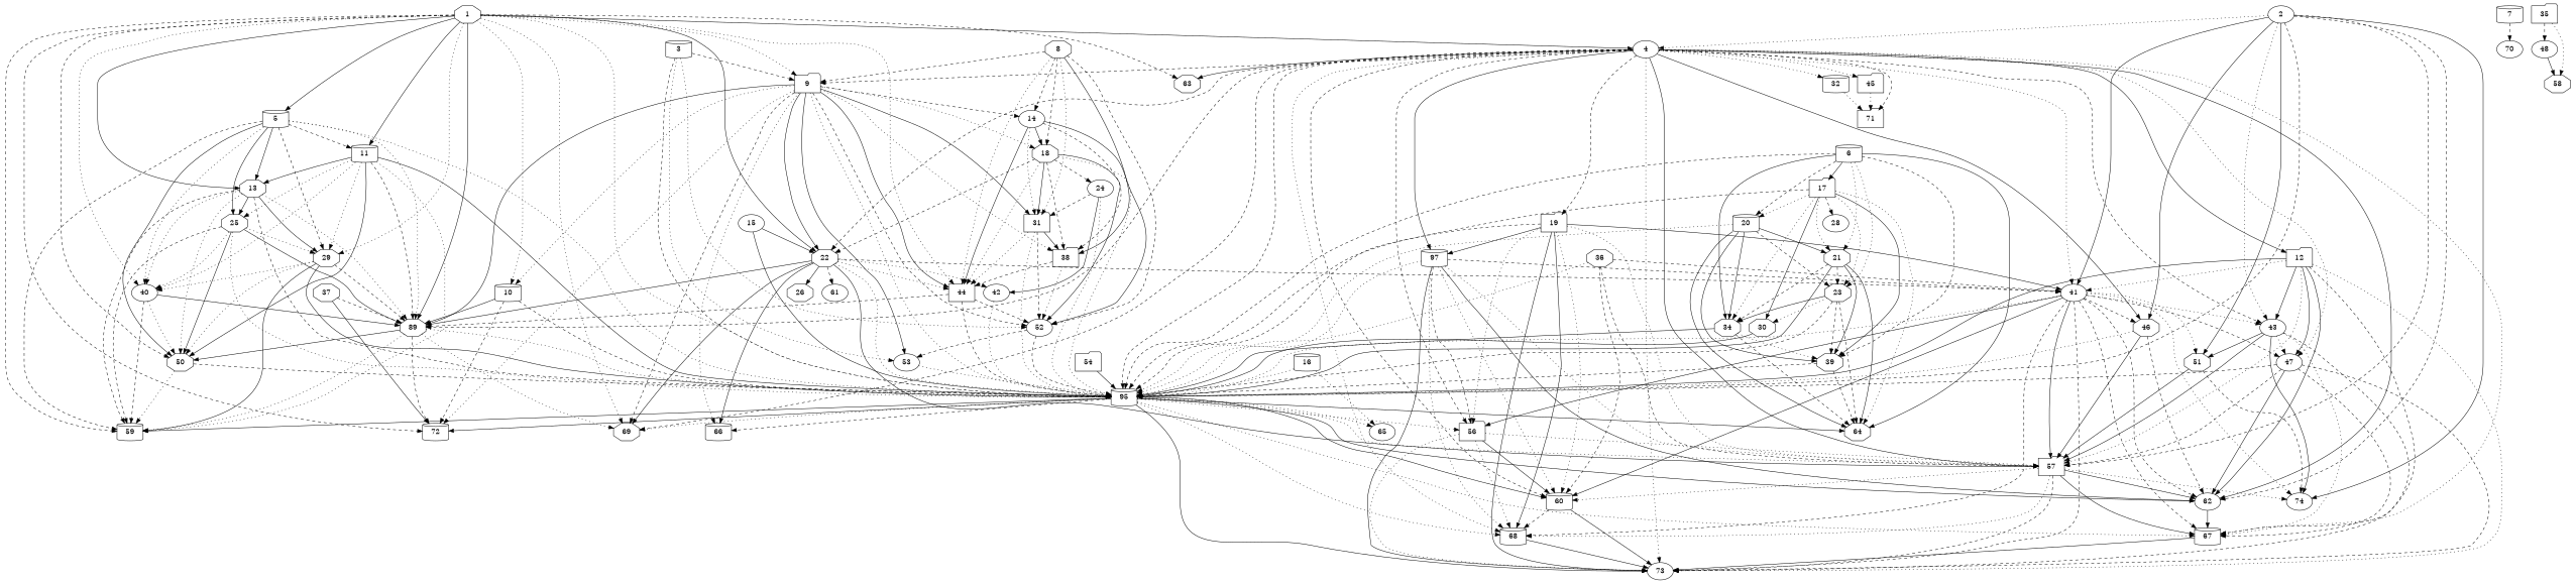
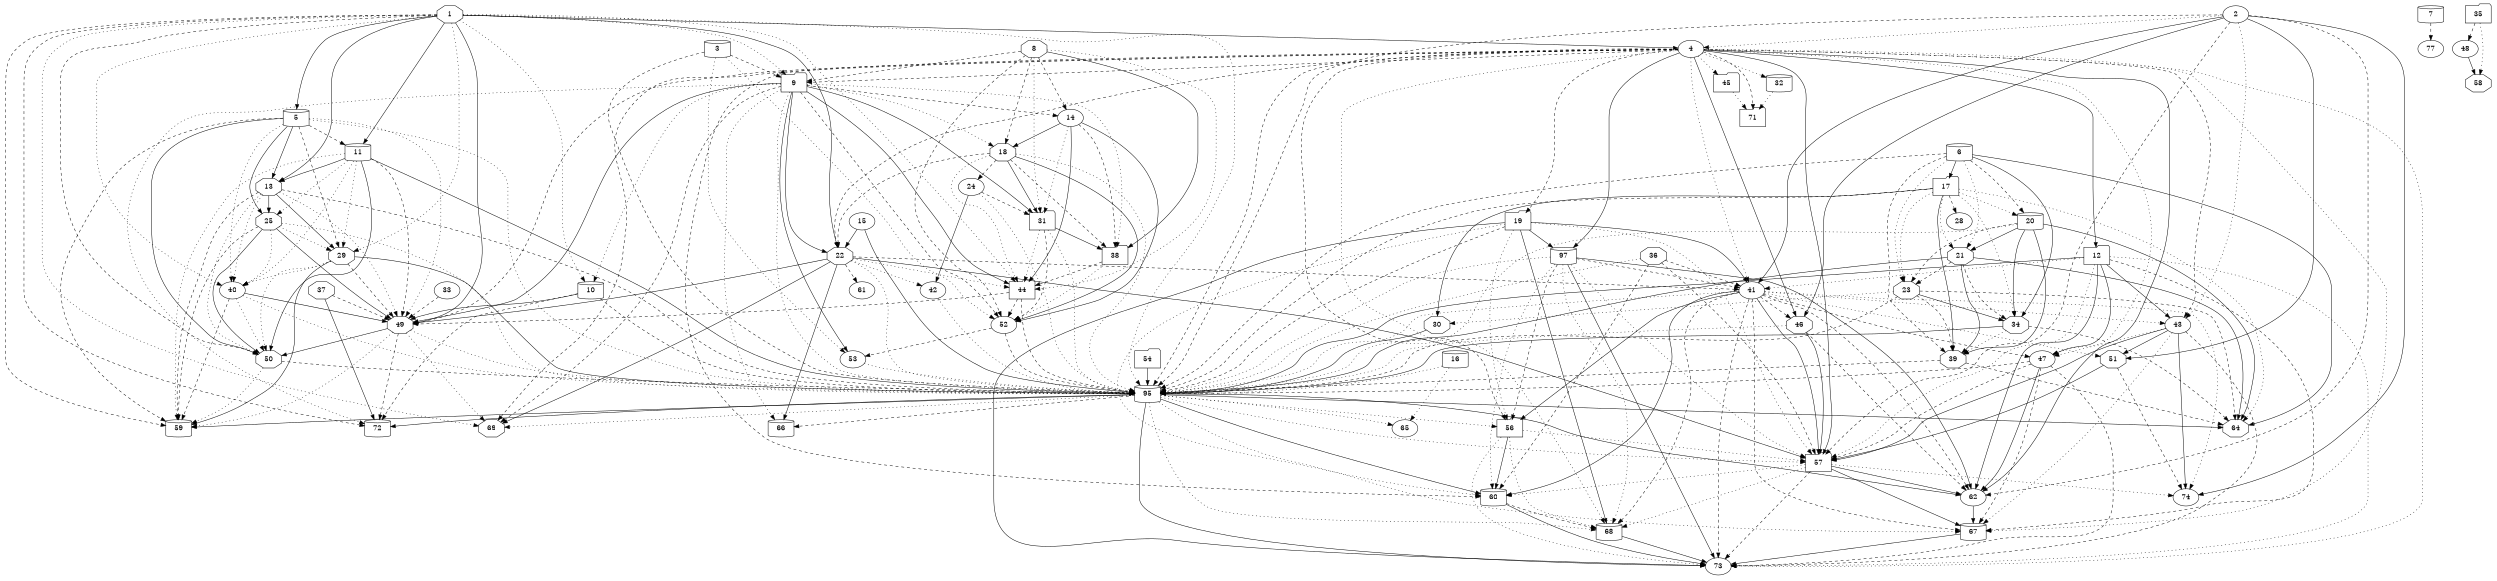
  digraph {
    node [shape=octagon]
    edge [style=dotted]
    n1 [label=1]
    n2 [label=4 shape=ellipse]
    n3 [label=5 shape=cylinder]
    n4 [label=9 shape=folder]
    n5 [label=10 shape=cylinder]
    n6 [label=11 shape=cylinder]
    n7 [label=13]
    n8 [label=22]
    n9 [label=29]
    n10 [label=40 shape=ellipse]
    n11 [label=44 shape=folder]
-   n12 [label=89]
+   n12 [label=49]
    n13 [label=50]
    n14 [label=95 shape=cylinder]
    n15 [label=59 shape=cylinder]
-   n16 [label=63]
    n17 [label=69]
    n18 [label=72 shape=cylinder]
    n19 [label=41 shape=ellipse]
    n20 [label=43 shape=ellipse]
    n21 [label=46]
    n22 [label=57 shape=folder]
    n23 [label=62 shape=ellipse]
    n24 [label=12 shape=folder]
    n25 [label=19 shape=folder]
    n26 [label=97 shape=cylinder]
    n27 [label=32 shape=cylinder]
    n28 [label=45 shape=folder]
    n29 [label=47 shape=ellipse]
    n30 [label=56 shape=folder]
    n31 [label=60 shape=cylinder]
    n32 [label=67 shape=cylinder]
    n33 [label=68 shape=cylinder]
    n34 [label=71 shape=folder]
    n35 [label=73 shape=ellipse]
    n36 [label=25]
    n37 [label=52 shape=ellipse]
    n38 [label=53 shape=ellipse]
    n39 [label=14 shape=ellipse]
    n40 [label=18]
    n41 [label=31 shape=folder]
    n42 [label=38 shape=folder]
    n43 [label=66 shape=cylinder]
-   n44 [label=26]
    n45 [label=42 shape=ellipse]
    n46 [label=61 shape=ellipse]
    n47 [label=64]
    n48 [label=65 shape=ellipse]
    n49 [label=2 shape=ellipse]
    n50 [label=51]
    n51 [label=74 shape=ellipse]
    n52 [label=3 shape=cylinder]
    n53 [label=6 shape=cylinder]
    n54 [label=17 shape=folder]
    n55 [label=20 shape=cylinder]
    n56 [label=21]
    n57 [label=23]
    n58 [label=34]
    n59 [label=39]
    n60 [label=28 shape=ellipse]
    n61 [label=30]
    n62 [label=7 shape=cylinder]
-   n63 [label=70 shape=ellipse]
+   n63 [label=77 shape=ellipse]
    n64 [label=8]
    n65 [label=24 shape=ellipse]
    n66 [label=15 shape=ellipse]
    n67 [label=16 shape=cylinder]
+   n68 [label=33 shape=ellipse]
    n69 [label=35 shape=folder]
    n70 [label=48 shape=ellipse]
    n71 [label=58]
    n72 [label=36]
    n73 [label=37]
    n74 [label=54 shape=folder]
    n1 -> n2 [style=solid]
    n1 -> n3 [style=solid]
    n1 -> n4
    n1 -> n5
    n1 -> n6 [style=solid]
    n1 -> n7 [style=solid]
    n1 -> n8 [style=solid]
    n1 -> n9
    n1 -> n10
    n1 -> n11
    n1 -> n12 [style=solid]
    n1 -> n13 [style=dashed]
    n1 -> n14
    n1 -> n15 [style=dashed]
-   n1 -> n16 [style=dashed]
    n1 -> n17
    n1 -> n18 [style=dashed]
    n2 -> n4 [style=dashed]
    n2 -> n8 [style=dashed]
    n2 -> n12 [style=dashed]
    n2 -> n14 [style=dashed]
-   n2 -> n16 [style=solid]
    n2 -> n17 [style=dashed]
    n2 -> n19
    n2 -> n20 [style=dashed]
    n2 -> n21 [style=solid]
    n2 -> n22 [style=solid]
    n2 -> n23 [style=solid]
    n2 -> n24 [style=solid]
    n2 -> n25 [style=dashed]
    n2 -> n26 [style=solid]
    n2 -> n27
    n2 -> n28
    n2 -> n29
    n2 -> n30 [style=dashed]
    n2 -> n31 [style=dashed]
    n2 -> n32
    n2 -> n33
    n2 -> n34 [style=dashed]
    n2 -> n35
    n3 -> n6 [style=dashed]
    n3 -> n7 [style=solid]
    n3 -> n9 [style=dashed]
    n3 -> n10
    n3 -> n12
    n3 -> n13 [style=solid]
    n3 -> n14
    n3 -> n15 [style=dashed]
    n3 -> n36 [style=solid]
    n4 -> n5
    n4 -> n8 [style=solid]
    n4 -> n11 [style=solid]
    n4 -> n12 [style=solid]
    n4 -> n14
    n4 -> n17 [style=dashed]
    n4 -> n18
    n4 -> n37 [style=dashed]
    n4 -> n38 [style=solid]
    n4 -> n39 [style=dashed]
    n4 -> n40
    n4 -> n41 [style=solid]
    n4 -> n42
    n4 -> n43
    n5 -> n12 [style=solid]
    n5 -> n14 [style=dashed]
    n5 -> n18 [style=dashed]
    n6 -> n7 [style=solid]
    n6 -> n9
    n6 -> n10
    n6 -> n12 [style=dashed]
    n6 -> n13 [style=solid]
    n6 -> n14 [style=solid]
    n6 -> n15
    n6 -> n36
    n7 -> n9 [style=solid]
    n7 -> n10
    n7 -> n12
    n7 -> n13
    n7 -> n14 [style=dashed]
    n7 -> n15 [style=dashed]
    n7 -> n36 [style=solid]
    n8 -> n11
    n8 -> n12 [style=solid]
    n8 -> n14
    n8 -> n17 [style=solid]
    n8 -> n19 [style=dashed]
    n8 -> n22 [style=solid]
    n8 -> n43 [style=solid]
-   n8 -> n44 [style=solid]
    n8 -> n45
    n8 -> n46 [style=dashed]
    n9 -> n10
    n9 -> n12 [style=dashed]
    n9 -> n13
    n9 -> n14 [style=solid]
    n9 -> n15 [style=solid]
    n10 -> n12 [style=solid]
    n10 -> n13
+   n10 -> n14
    n10 -> n15 [style=dashed]
    n11 -> n12 [style=dashed]
    n11 -> n14 [style=dashed]
    n11 -> n37 [style=dashed]
    n12 -> n13 [style=solid]
    n12 -> n14
    n12 -> n15
    n12 -> n17
    n12 -> n18 [style=dashed]
    n13 -> n14 [style=dashed]
    n13 -> n15
    n14 -> n15 [style=solid]
    n14 -> n17
    n14 -> n18 [style=solid]
    n14 -> n22
    n14 -> n23 [style=solid]
    n14 -> n30
    n14 -> n31 [style=solid]
    n14 -> n32
    n14 -> n33
    n14 -> n35 [style=solid]
    n14 -> n43 [style=dashed]
    n14 -> n47 [style=solid]
    n14 -> n48
    n19 -> n14
    n19 -> n20
    n19 -> n21 [style=dashed]
    n19 -> n22 [style=solid]
    n19 -> n23 [style=dashed]
    n19 -> n29 [style=dashed]
    n19 -> n30 [style=solid]
    n19 -> n31 [style=solid]
    n19 -> n32 [style=dashed]
    n19 -> n33 [style=dashed]
    n19 -> n35 [style=dashed]
    n19 -> n50
    n19 -> n51
    n20 -> n22 [style=solid]
    n20 -> n29
    n20 -> n32
    n20 -> n35 [style=dashed]
    n20 -> n50 [style=solid]
    n20 -> n51 [style=solid]
    n21 -> n14
    n21 -> n22 [style=solid]
    n21 -> n23 [style=dashed]
    n22 -> n23 [style=solid]
    n22 -> n31
    n22 -> n32 [style=solid]
    n22 -> n33
    n22 -> n35 [style=dashed]
    n22 -> n51
    n23 -> n32 [style=solid]
    n24 -> n14 [style=solid]
    n24 -> n19
    n24 -> n20 [style=solid]
    n24 -> n22
    n24 -> n23 [style=solid]
    n24 -> n29 [style=solid]
    n24 -> n32 [style=dashed]
    n24 -> n35
    n25 -> n14 [style=dashed]
    n25 -> n19 [style=solid]
    n25 -> n22
    n25 -> n26 [style=solid]
    n25 -> n30
    n25 -> n31
    n25 -> n33 [style=solid]
    n25 -> n35 [style=solid]
    n26 -> n14
    n26 -> n19 [style=dashed]
    n26 -> n22
    n26 -> n23 [style=solid]
    n26 -> n30 [style=dashed]
    n26 -> n31
    n26 -> n33
    n26 -> n35 [style=solid]
    n27 -> n34
    n28 -> n34
    n29 -> n14 [style=dashed]
    n29 -> n22 [style=dashed]
    n29 -> n23 [style=solid]
    n29 -> n32 [style=dashed]
    n29 -> n35 [style=dashed]
    n30 -> n22
    n30 -> n31 [style=solid]
    n30 -> n33
    n30 -> n35
    n31 -> n33 [style=dashed]
    n31 -> n35 [style=solid]
    n32 -> n35 [style=solid]
    n33 -> n35 [style=solid]
    n36 -> n9
    n36 -> n10
    n36 -> n12 [style=solid]
    n36 -> n13 [style=solid]
    n36 -> n14
    n36 -> n15 [style=dashed]
    n37 -> n14 [style=dashed]
    n37 -> n38 [style=dashed]
    n38 -> n14
    n39 -> n11 [style=solid]
    n39 -> n37 [style=solid]
    n39 -> n40 [style=solid]
    n39 -> n41
    n39 -> n42 [style=dashed]
    n40 -> n8 [style=dashed]
    n40 -> n11
    n40 -> n14
    n40 -> n37 [style=solid]
    n40 -> n41 [style=solid]
    n40 -> n42 [style=dashed]
    n40 -> n65 [style=dashed]
    n41 -> n11
    n41 -> n14
    n41 -> n37 [style=dashed]
    n41 -> n42 [style=solid]
    n42 -> n11 [style=dashed]
    n42 -> n37
    n45 -> n14
    n49 -> n2
    n49 -> n14 [style=dashed]
    n49 -> n19 [style=solid]
    n49 -> n20
    n49 -> n21 [style=solid]
    n49 -> n22 [style=dashed]
    n49 -> n23 [style=dashed]
    n49 -> n50 [style=solid]
    n49 -> n51 [style=solid]
    n50 -> n22 [style=solid]
    n50 -> n51 [style=dashed]
    n52 -> n4 [style=dashed]
    n52 -> n14 [style=dashed]
    n52 -> n37
    n52 -> n38
    n53 -> n14 [style=dashed]
    n53 -> n47 [style=solid]
    n53 -> n54 [style=solid]
    n53 -> n55 [style=dashed]
    n53 -> n56
    n53 -> n57
    n53 -> n58 [style=solid]
    n53 -> n59 [style=dashed]
    n54 -> n14 [style=dashed]
    n54 -> n47
    n54 -> n55
    n54 -> n56
    n54 -> n57
    n54 -> n58
    n54 -> n59 [style=solid]
    n54 -> n60 [style=dashed]
    n54 -> n61 [style=solid]
    n55 -> n14
    n55 -> n47 [style=solid]
    n55 -> n56 [style=solid]
    n55 -> n57 [style=dashed]
    n55 -> n58 [style=solid]
    n55 -> n59 [style=solid]
    n56 -> n14 [style=solid]
    n56 -> n47 [style=solid]
    n56 -> n57 [style=dashed]
    n56 -> n58 [style=dashed]
    n56 -> n59 [style=solid]
    n57 -> n14 [style=dashed]
    n57 -> n47 [style=dashed]
    n57 -> n58 [style=solid]
    n57 -> n59 [style=dashed]
    n57 -> n61
    n58 -> n14 [style=solid]
    n58 -> n47 [style=dashed]
    n58 -> n59
    n59 -> n14 [style=dashed]
    n59 -> n47 [style=dashed]
    n61 -> n14 [style=solid]
    n62 -> n63 [style=dashed]
    n64 -> n4 [style=dashed]
    n64 -> n11
    n64 -> n37 [style=dashed]
    n64 -> n39 [style=dashed]
    n64 -> n40 [style=dashed]
    n64 -> n41
    n64 -> n42 [style=solid]
    n65 -> n14
    n65 -> n41 [style=dashed]
    n65 -> n45 [style=solid]
    n66 -> n8 [style=solid]
    n66 -> n14 [style=solid]
    n67 -> n14
    n67 -> n48
+   n68 -> n12 [style=dashed]
    n69 -> n70 [style=dashed]
    n69 -> n71
    n70 -> n71 [style=solid]
    n72 -> n14
    n72 -> n19 [style=dashed]
    n72 -> n22 [style=dashed]
    n72 -> n31 [style=dashed]
    n73 -> n12 [style=dashed]
    n73 -> n18 [style=solid]
    n74 -> n14 [style=solid]
  }
